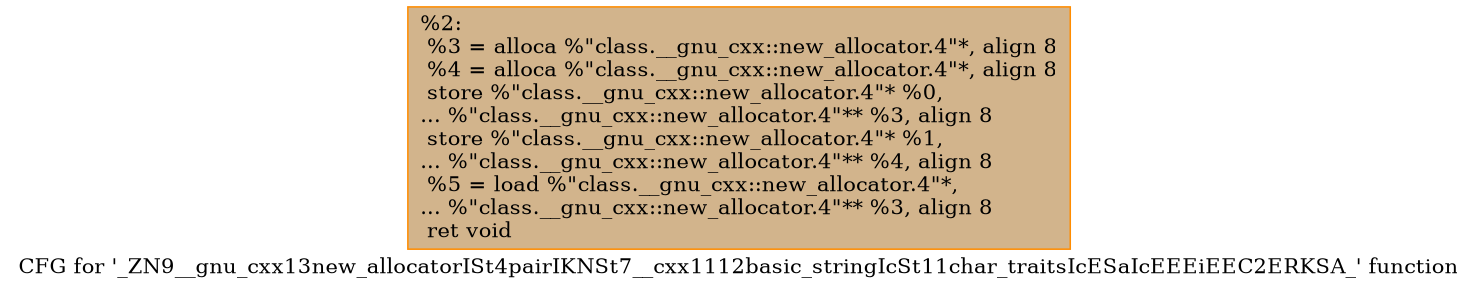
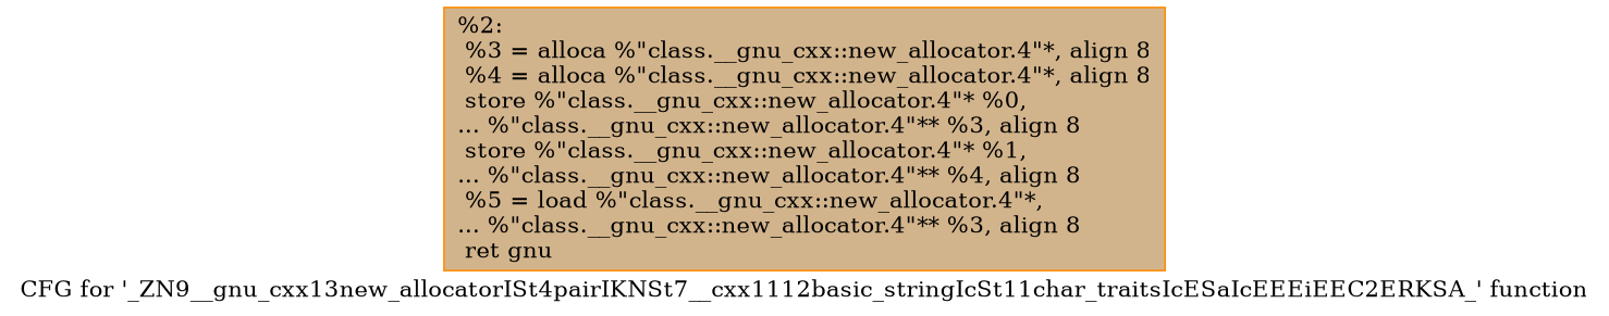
  digraph {
    label="CFG for '_ZN9__gnu_cxx13new_allocatorISt4pairIKNSt7__cxx1112basic_stringIcSt11char_traitsIcESaIcEEEiEEC2ERKSA_' function"
    rankdir=LR
-   n1 [color=darkorange fillcolor=tan label="{%2:\l  %3 = alloca %\"class.__gnu_cxx::new_allocator.4\"*, align 8\l  %4 = alloca %\"class.__gnu_cxx::new_allocator.4\"*, align 8\l  store %\"class.__gnu_cxx::new_allocator.4\"* %0,\l... %\"class.__gnu_cxx::new_allocator.4\"** %3, align 8\l  store %\"class.__gnu_cxx::new_allocator.4\"* %1,\l... %\"class.__gnu_cxx::new_allocator.4\"** %4, align 8\l  %5 = load %\"class.__gnu_cxx::new_allocator.4\"*,\l... %\"class.__gnu_cxx::new_allocator.4\"** %3, align 8\l  ret void\l}" shape=record style=filled]
+   n1 [color=darkorange fillcolor=tan label="{%2:\l  %3 = alloca %\"class.__gnu_cxx::new_allocator.4\"*, align 8\l  %4 = alloca %\"class.__gnu_cxx::new_allocator.4\"*, align 8\l  store %\"class.__gnu_cxx::new_allocator.4\"* %0,\l... %\"class.__gnu_cxx::new_allocator.4\"** %3, align 8\l  store %\"class.__gnu_cxx::new_allocator.4\"* %1,\l... %\"class.__gnu_cxx::new_allocator.4\"** %4, align 8\l  %5 = load %\"class.__gnu_cxx::new_allocator.4\"*,\l... %\"class.__gnu_cxx::new_allocator.4\"** %3, align 8\l  ret gnu\l}" shape=record style=filled]
  }
